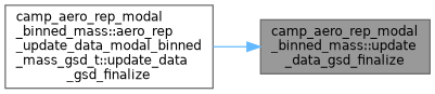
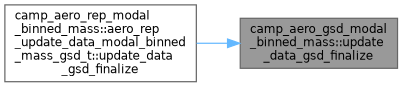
  digraph {
    rankdir=RL
    node [fontname=Helvetica fontsize=10 shape=box style=filled]
-   n1 [color=gray40 fillcolor=grey60 fontcolor=black height=0.2 label="camp_aero_rep_modal\l_binned_mass::update\l_data_gsd_finalize" width=0.4]
+   n1 [color=gray40 fillcolor=grey60 fontcolor=black height=0.2 label="camp_aero_gsd_modal\l_binned_mass::update\l_data_gsd_finalize" width=0.4]
    n2 [color=grey40 fillcolor=white height=0.2 label="camp_aero_rep_modal\l_binned_mass::aero_rep\l_update_data_modal_binned\l_mass_gsd_t::update_data\l_gsd_finalize" width=0.4]
    n1 -> n2 [color=steelblue1 dir=back fontname=Helvetica fontsize=10 labelfontname=Helvetica labelfontsize=10 style=solid]
  }
